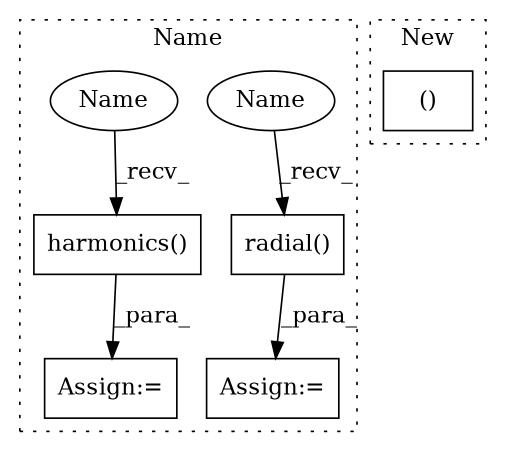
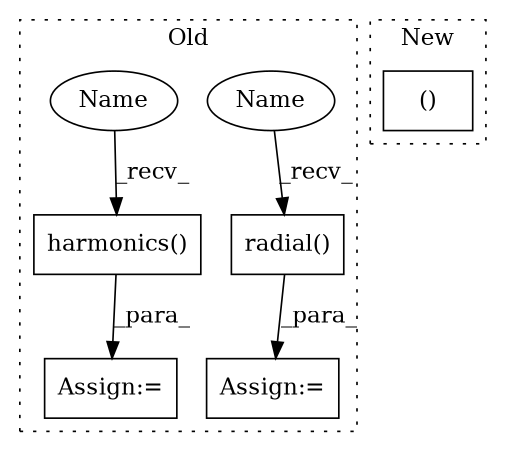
  digraph {
    node [a=75 l=4 shape=box]
    n1 [l="15,1" label="harmonics()" s="9810,9828"]
    n2 [l="12,1" label="radial()" s="9638,9677"]
    n3 [a=68 l=3 label="Assign:=" s=9635]
    n4 [a=68 l=3 label="Assign:=" s=9807]
    n5 [a=87 label=Name s=9638 shape=ellipse]
    n6 [a=87 label=Name s=9810 shape=ellipse]
    n7 [a=54 label="()" s=9575]
    subgraph cluster_1 {
-     label=Name
+     label=Old
      style=dotted
      n1
      n2
      n3
      n4
      n5
      n6
    }
    subgraph cluster_2 {
      label=New
      style=dotted
      n7
    }
    n1 -> n4 [label=_para_]
    n2 -> n3 [label=_para_]
    n5 -> n2 [label=_recv_]
    n6 -> n1 [label=_recv_]
  }
